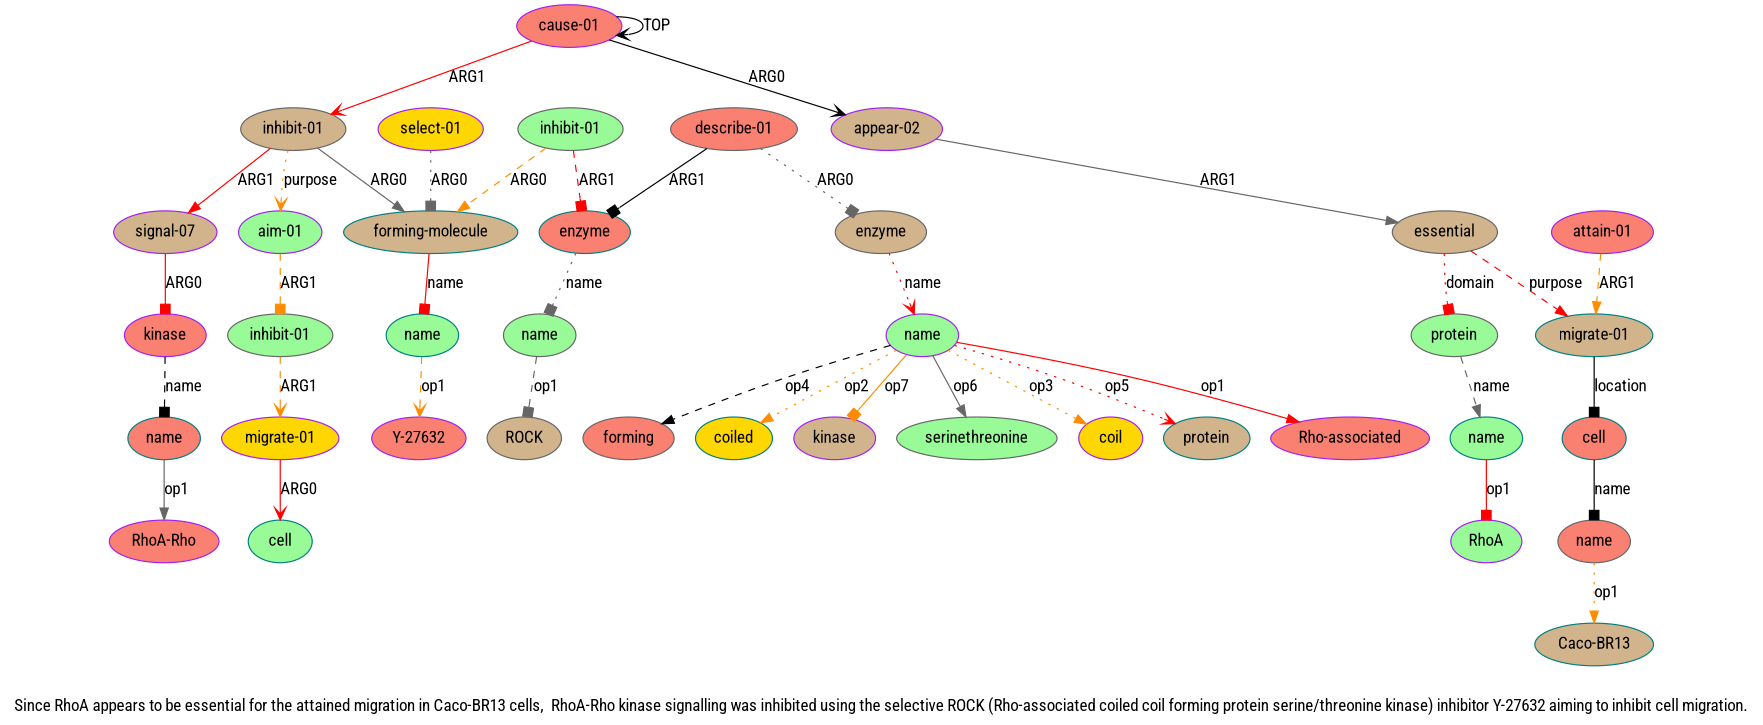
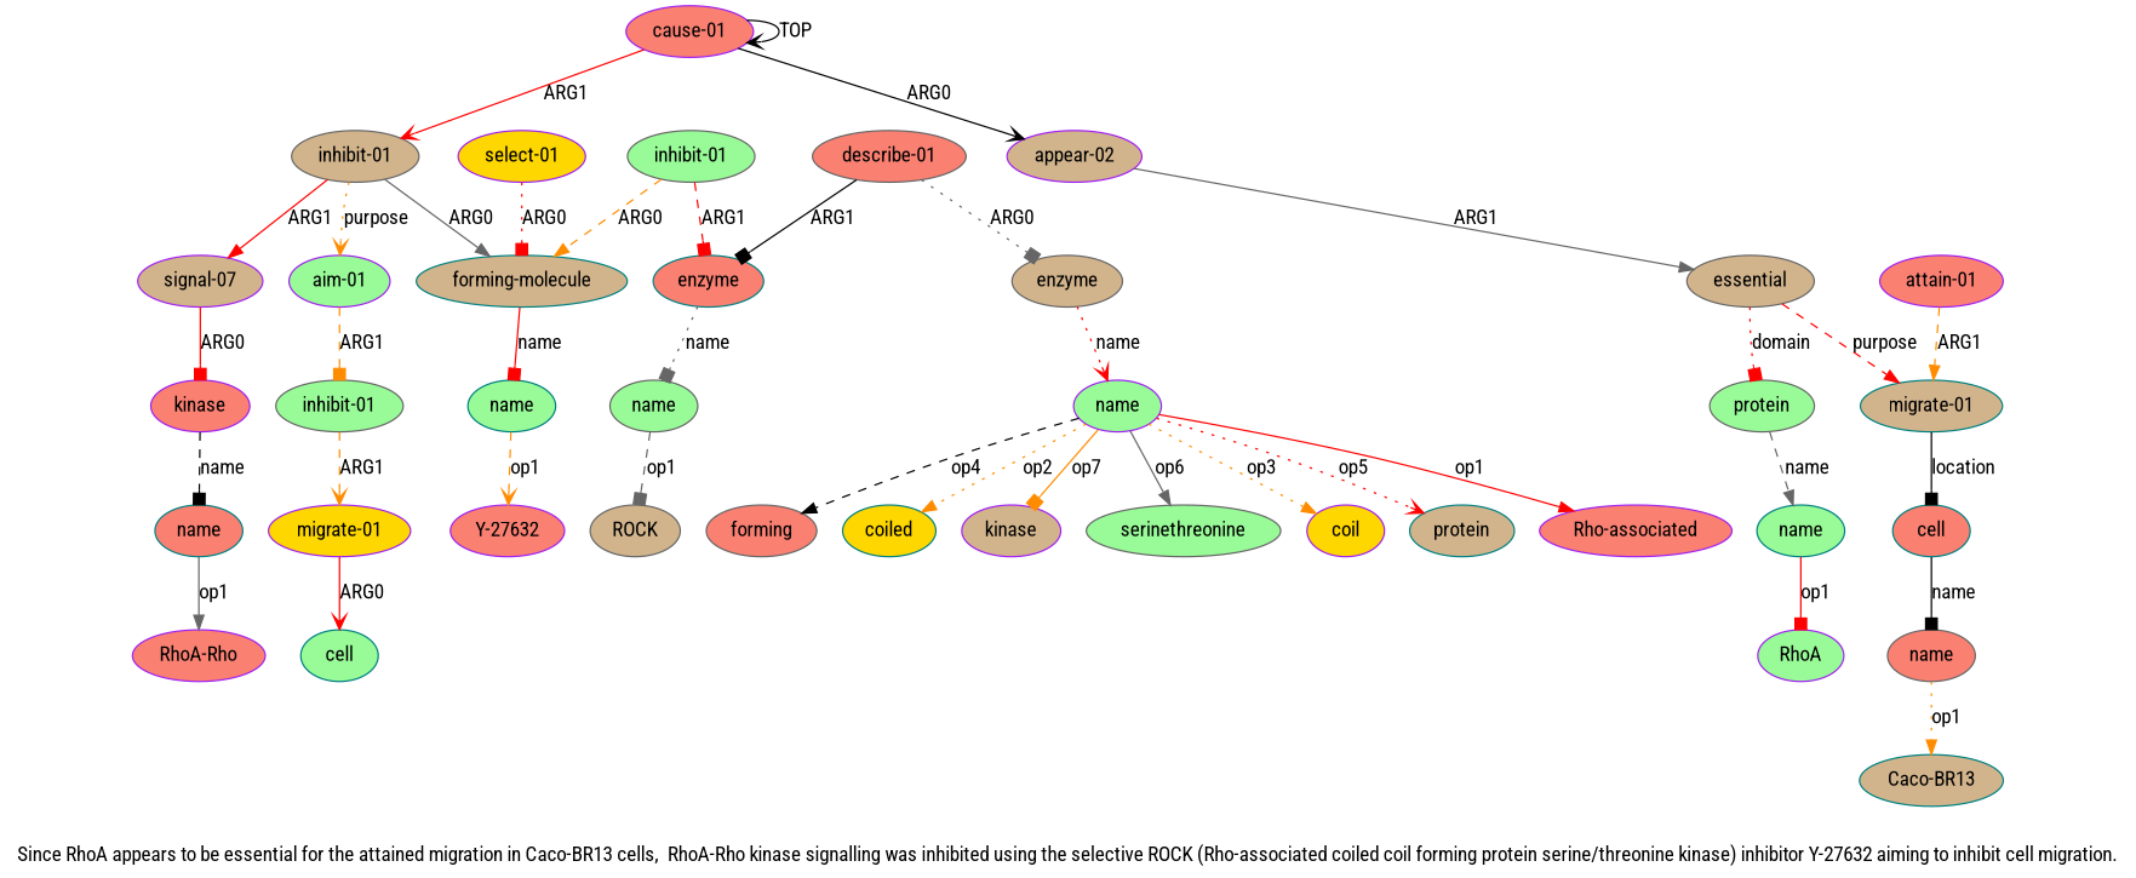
  digraph {
    fontname="Roboto Condensed"
    label="Since RhoA appears to be essential for the attained migration in Caco-BR13 cells,  RhoA-Rho kinase signalling was inhibited using the selective ROCK (Rho-associated coiled coil forming protein serine/threonine kinase) inhibitor Y-27632 aiming to inhibit cell migration."
    node [color=purple fillcolor=salmon fontname="Roboto Condensed" gold_ind=-1 gold_label=name style=filled test_ind=-1 test_label=name]
    edge [arrowhead=box color=red fontname="Roboto Condensed" gold_label=ARG1 style=solid test_label=ARG1]
    n1 [gold_ind=20 gold_label=kinase label=kinase test_ind=20 test_label=kinase]
    n2 [color=teal gold_ind=21 label=name test_ind=21]
    n3 [gold_label="RhoA-Rho" label="RhoA-Rho" test_label="RhoA-Rho"]
    n4 [fillcolor=palegreen gold_ind=22 gold_label="aim-01" label="aim-01" test_ind=22 test_label="aim-01"]
    n5 [color=gray40 fillcolor=palegreen gold_ind=23 gold_label="inhibit-01" label="inhibit-01" test_ind=23 test_label="inhibit-01"]
    n6 [fillcolor=gold gold_ind=24 gold_label="migrate-01" label="migrate-01" test_ind=24 test_label="migrate-01"]
    n7 [color=teal fillcolor=palegreen gold_ind=25 gold_label=cell label=cell test_ind=25 test_label=cell]
    n8 [fillcolor=palegreen gold_label=RhoA label=RhoA test_label=RhoA]
    n9 [color=teal fillcolor=tan gold_label="Caco-BR13" label="Caco-BR13" test_label="Caco-BR13"]
    n10 [color=gray40 fillcolor=tan gold_label=ROCK label=ROCK test_label=ROCK]
    n11 [color=teal fillcolor=gold gold_label=coiled label=coiled test_label=coiled]
    n12 [fillcolor=tan gold_label=kinase label=kinase test_label=kinase]
    n13 [color=gray40 fillcolor=palegreen gold_label=serinethreonine label=serinethreonine test_label=serinethreonine]
    n14 [color=gray40 gold_ind=15 gold_label="describe-01" label="describe-01" test_ind=15 test_label="describe-01"]
    n15 [color=gray40 fillcolor=tan gold_ind=16 gold_label=enzyme label=enzyme test_ind=16 test_label=enzyme]
    n16 [color=teal gold_ind=13 gold_label=enzyme label=enzyme test_ind=13 test_label=enzyme]
    n17 [fillcolor=palegreen gold_ind=17 label=name test_ind=17]
    n18 [color=gray40 fillcolor=palegreen gold_ind=14 label=name test_ind=14]
    n19 [fillcolor=gold gold_label=coil label=coil test_label=coil]
    n20 [color=teal fillcolor=tan gold_label=protein label=protein test_label=protein]
    n21 [gold_label="Rho-associated" label="Rho-associated" test_label="Rho-associated"]
    n22 [color=gray40 gold_label=forming label=forming test_label=forming]
    n23 [color=teal fillcolor=palegreen gold_ind=11 label=name test_ind=11]
    n24 [gold_label="Y-27632" label="Y-27632" test_label="Y-27632"]
    n25 [color=teal fillcolor=tan gold_ind=10 gold_label="small-molecule" label="forming-molecule" test_ind=10 test_label="small-molecule"]
    n26 [color=gray40 fillcolor=palegreen gold_ind=12 gold_label="inhibit-01" label="inhibit-01" test_ind=12 test_label="inhibit-01"]
    n27 [fillcolor=tan gold_ind=19 gold_label="signal-07" label="signal-07" test_ind=19 test_label="signal-07"]
    n28 [fillcolor=gold gold_ind=18 gold_label="select-01" label="select-01" test_ind=18 test_label="select-01"]
    n29 [fillcolor=tan gold_ind=1 gold_label="appear-02" label="appear-02" test_ind=1 test_label="appear-02"]
    n30 [color=gray40 fillcolor=tan gold_ind=2 gold_label=essential label=essential test_ind=2 test_label=essential]
    n31 [color=gray40 fillcolor=palegreen gold_ind=3 gold_label=protein label=protein test_ind=3 test_label=protein]
    n32 [color=teal fillcolor=tan gold_ind=5 gold_label="migrate-01" label="migrate-01" test_ind=5 test_label="migrate-01"]
    n33 [color=teal fillcolor=palegreen gold_ind=4 label=name test_ind=4]
    n34 [color=teal gold_ind=7 gold_label=cell label=cell test_ind=7 test_label=cell]
    n35 [gold_ind=0 gold_label="cause-01" label="cause-01" test_ind=0 test_label="cause-01"]
    n36 [color=gray40 fillcolor=tan gold_ind=9 gold_label="inhibit-01" label="inhibit-01" test_ind=9 test_label="inhibit-01"]
    n37 [color=gray40 gold_ind=8 label=name test_ind=8]
    n38 [gold_ind=6 gold_label="attain-01" label="attain-01" test_ind=6 test_label="attain-01"]
    n1 -> n2 [color=black gold_label=name label=name style=dashed test_label=name]
    n2 -> n3 [arrowhead=normal color=gray40 gold_label=op1 label=op1 test_label=op1]
    n4 -> n5 [color=darkorange label=ARG1 style=dashed]
    n5 -> n6 [arrowhead=vee color=darkorange label=ARG1 style=dashed]
    n6 -> n7 [arrowhead=vee gold_label=ARG0 label=ARG0 test_label=ARG0]
    n14 -> n15 [color=gray40 gold_label=ARG0 label=ARG0 style=dotted test_label=ARG0]
    n14 -> n16 [color=black label=ARG1]
    n15 -> n17 [arrowhead=vee gold_label=name label=name style=dotted test_label=name]
    n16 -> n18 [color=gray40 gold_label=name label=name style=dotted test_label=name]
    n17 -> n11 [arrowhead=normal color=darkorange gold_label=op2 label=op2 style=dotted test_label=op2]
    n17 -> n12 [color=darkorange gold_label=op7 label=op7 test_label=op7]
    n17 -> n13 [arrowhead=normal color=gray40 gold_label=op6 label=op6 test_label=op6]
    n17 -> n19 [arrowhead=normal color=darkorange gold_label=op3 label=op3 style=dotted test_label=op3]
    n17 -> n20 [arrowhead=vee gold_label=op5 label=op5 style=dotted test_label=op5]
    n17 -> n21 [arrowhead=normal gold_label=op1 label=op1 test_label=op1]
    n17 -> n22 [arrowhead=normal color=black gold_label=op4 label=op4 style=dashed test_label=op4]
    n18 -> n10 [color=gray40 gold_label=op1 label=op1 style=dashed test_label=op1]
    n23 -> n24 [arrowhead=vee color=darkorange gold_label=op1 label=op1 style=dashed test_label=op1]
    n25 -> n23 [gold_label=name label=name test_label=name]
    n26 -> n16 [label=ARG1 style=dashed]
    n26 -> n25 [arrowhead=normal color=darkorange gold_label=ARG0 label=ARG0 style=dashed test_label=ARG0]
    n27 -> n1 [gold_label=ARG0 label=ARG0 test_label=ARG0]
-   n28 -> n25 [color=gray40 gold_label=ARG0 label=ARG0 style=dotted test_label=ARG0]
+   n28 -> n25 [gold_label=ARG0 label=ARG0 style=dotted test_label=ARG0]
    n29 -> n30 [arrowhead=normal color=gray40 label=ARG1]
    n30 -> n31 [gold_label=domain label=domain style=dotted test_label=domain]
    n30 -> n32 [arrowhead=normal gold_label=purpose label=purpose style=dashed test_label=purpose]
    n31 -> n33 [arrowhead=normal color=gray40 gold_label=name label=name style=dashed test_label=name]
    n32 -> n34 [color=black gold_label=location label=location test_label=location]
    n33 -> n8 [gold_label=op1 label=op1 test_label=op1]
    n34 -> n37 [color=black gold_label=name label=name test_label=name]
    n35 -> n29 [arrowhead=vee color=black gold_label=ARG0 label=ARG0 test_label=ARG0]
    n35 -> n35 [arrowhead=vee color=black gold_label=TOP label=TOP test_label=TOP]
    n35 -> n36 [arrowhead=vee label=ARG1]
    n36 -> n4 [arrowhead=vee color=darkorange gold_label=purpose label=purpose style=dotted test_label=purpose]
    n36 -> n25 [arrowhead=normal color=gray40 gold_label=ARG0 label=ARG0 test_label=ARG0]
    n36 -> n27 [arrowhead=normal label=ARG1]
    n37 -> n9 [arrowhead=normal color=darkorange gold_label=op1 label=op1 style=dotted test_label=op1]
    n38 -> n32 [arrowhead=normal color=darkorange label=ARG1 style=dashed]
  }
